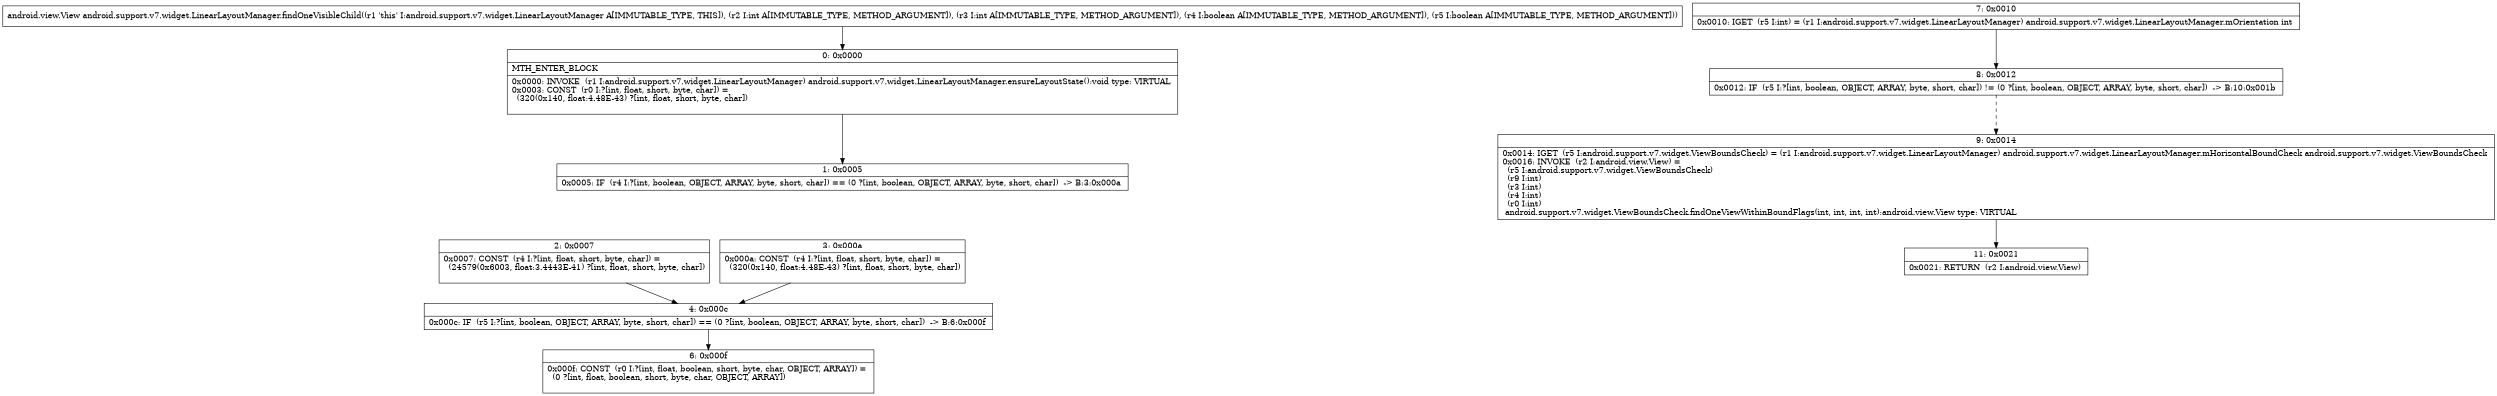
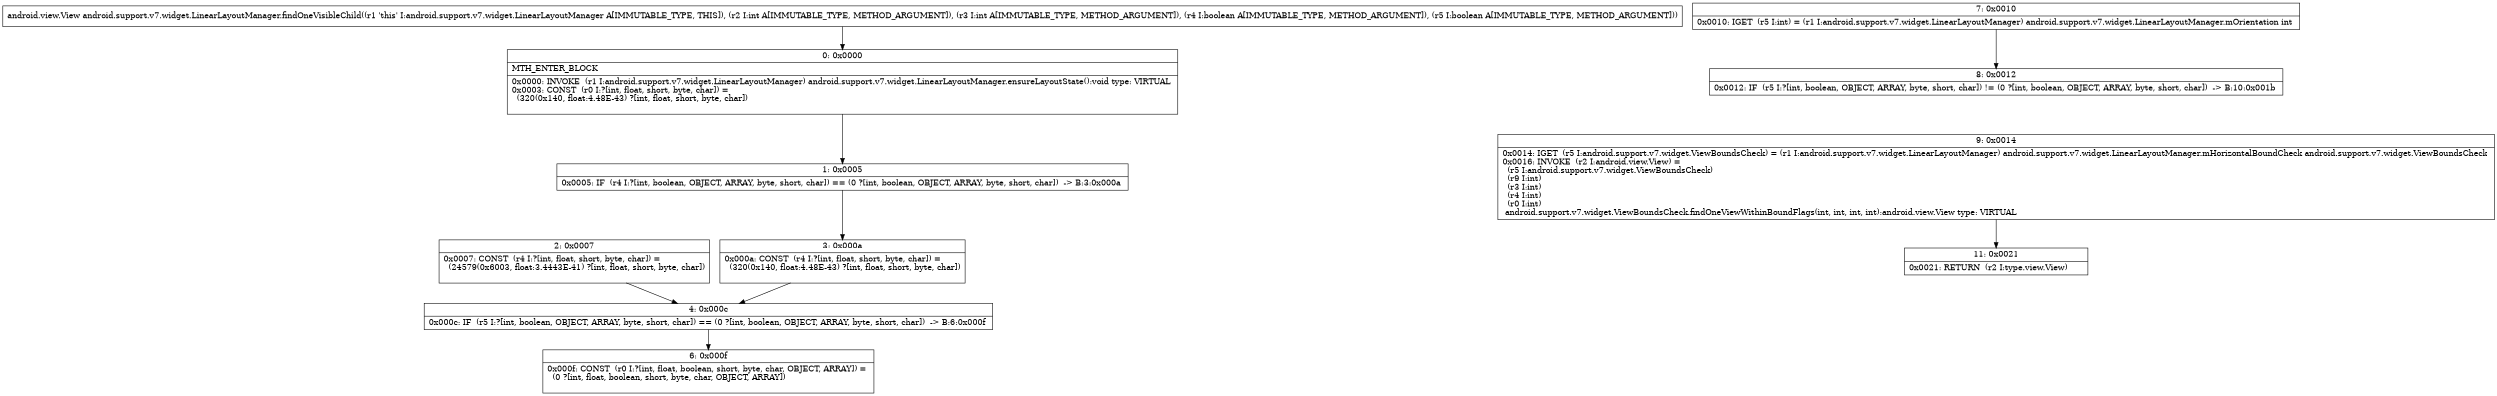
  digraph {
    node [shape=record]
    n1 [label="{0\:\ 0x0000|MTH_ENTER_BLOCK\l|0x0000: INVOKE  (r1 I:android.support.v7.widget.LinearLayoutManager) android.support.v7.widget.LinearLayoutManager.ensureLayoutState():void type: VIRTUAL \l0x0003: CONST  (r0 I:?[int, float, short, byte, char]) = \l  (320(0x140, float:4.48E\-43) ?[int, float, short, byte, char])\l \l}"]
    n2 [label="{1\:\ 0x0005|0x0005: IF  (r4 I:?[int, boolean, OBJECT, ARRAY, byte, short, char]) == (0 ?[int, boolean, OBJECT, ARRAY, byte, short, char])  \-\> B:3:0x000a \l}"]
    n3 [label="{3\:\ 0x000a|0x000a: CONST  (r4 I:?[int, float, short, byte, char]) = \l  (320(0x140, float:4.48E\-43) ?[int, float, short, byte, char])\l \l}"]
    n4 [label="{2\:\ 0x0007|0x0007: CONST  (r4 I:?[int, float, short, byte, char]) = \l  (24579(0x6003, float:3.4443E\-41) ?[int, float, short, byte, char])\l \l}"]
    n5 [label="{4\:\ 0x000c|0x000c: IF  (r5 I:?[int, boolean, OBJECT, ARRAY, byte, short, char]) == (0 ?[int, boolean, OBJECT, ARRAY, byte, short, char])  \-\> B:6:0x000f \l}"]
    n6 [label="{6\:\ 0x000f|0x000f: CONST  (r0 I:?[int, float, boolean, short, byte, char, OBJECT, ARRAY]) = \l  (0 ?[int, float, boolean, short, byte, char, OBJECT, ARRAY])\l \l}"]
    n7 [label="{7\:\ 0x0010|0x0010: IGET  (r5 I:int) = (r1 I:android.support.v7.widget.LinearLayoutManager) android.support.v7.widget.LinearLayoutManager.mOrientation int \l}"]
    n8 [label="{8\:\ 0x0012|0x0012: IF  (r5 I:?[int, boolean, OBJECT, ARRAY, byte, short, char]) != (0 ?[int, boolean, OBJECT, ARRAY, byte, short, char])  \-\> B:10:0x001b \l}"]
    n9 [label="{9\:\ 0x0014|0x0014: IGET  (r5 I:android.support.v7.widget.ViewBoundsCheck) = (r1 I:android.support.v7.widget.LinearLayoutManager) android.support.v7.widget.LinearLayoutManager.mHorizontalBoundCheck android.support.v7.widget.ViewBoundsCheck \l0x0016: INVOKE  (r2 I:android.view.View) = \l  (r5 I:android.support.v7.widget.ViewBoundsCheck)\l  (r9 I:int)\l  (r3 I:int)\l  (r4 I:int)\l  (r0 I:int)\l android.support.v7.widget.ViewBoundsCheck.findOneViewWithinBoundFlags(int, int, int, int):android.view.View type: VIRTUAL \l}"]
-   n10 [label="{11\:\ 0x0021|0x0021: RETURN  (r2 I:android.view.View) \l}"]
+   n10 [label="{11\:\ 0x0021|0x0021: RETURN  (r2 I:type.view.View) \l}"]
    n11 [label="{android.view.View android.support.v7.widget.LinearLayoutManager.findOneVisibleChild((r1 'this' I:android.support.v7.widget.LinearLayoutManager A[IMMUTABLE_TYPE, THIS]), (r2 I:int A[IMMUTABLE_TYPE, METHOD_ARGUMENT]), (r3 I:int A[IMMUTABLE_TYPE, METHOD_ARGUMENT]), (r4 I:boolean A[IMMUTABLE_TYPE, METHOD_ARGUMENT]), (r5 I:boolean A[IMMUTABLE_TYPE, METHOD_ARGUMENT])) }"]
    n1 -> n2
+   n2 -> n3
    n3 -> n5
    n4 -> n5
    n5 -> n6
    n7 -> n8
-   n8 -> n9 [style=dashed]
    n9 -> n10
    n11 -> n1
  }
